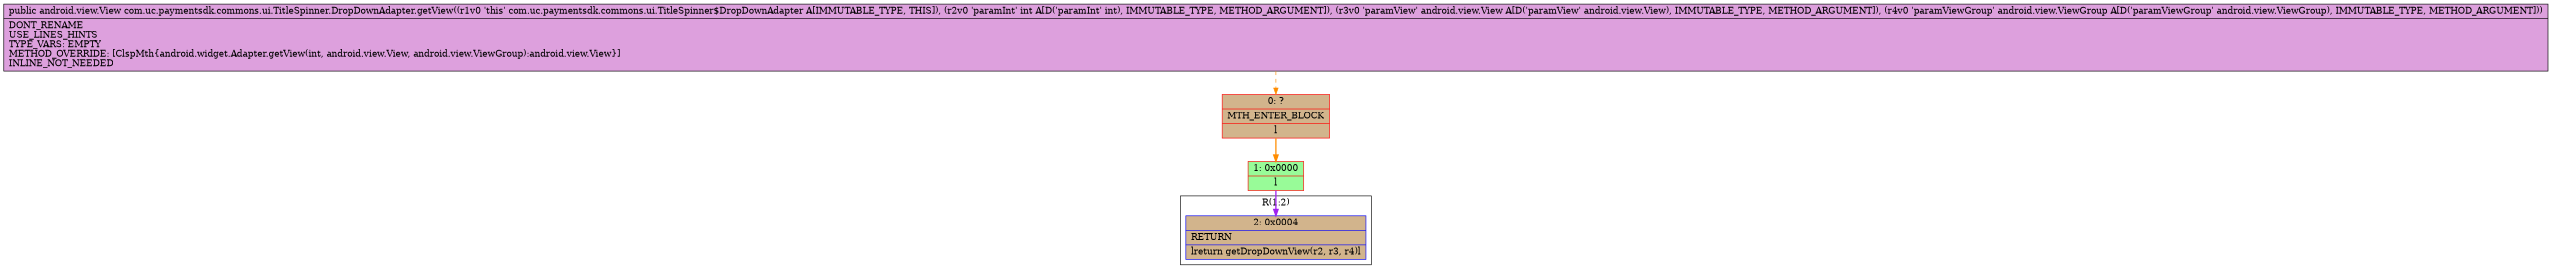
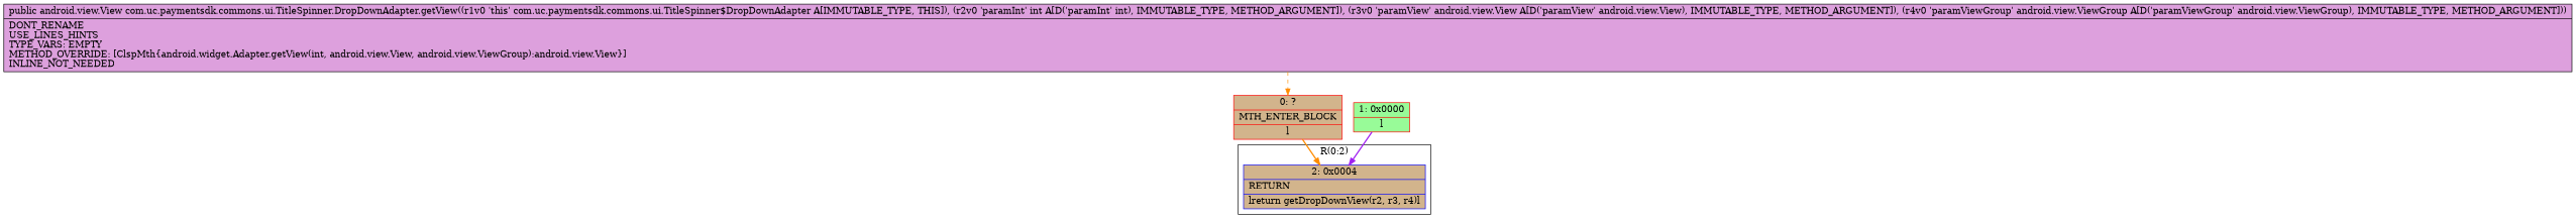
  digraph {
    node [color=red fillcolor=tan shape=record style=filled]
    edge [color=darkorange style=bold]
    n1 [color=blue label="{2\:\ 0x0004|RETURN\l|lreturn getDropDownView(r2, r3, r4)l}"]
    n2 [label="{0\:\ ?|MTH_ENTER_BLOCK\l|l}"]
    n3 [fillcolor=palegreen label="{1\:\ 0x0000|l}"]
    n4 [fillcolor=plum label="{public android.view.View com.uc.paymentsdk.commons.ui.TitleSpinner.DropDownAdapter.getView((r1v0 'this' com.uc.paymentsdk.commons.ui.TitleSpinner$DropDownAdapter A[IMMUTABLE_TYPE, THIS]), (r2v0 'paramInt' int A[D('paramInt' int), IMMUTABLE_TYPE, METHOD_ARGUMENT]), (r3v0 'paramView' android.view.View A[D('paramView' android.view.View), IMMUTABLE_TYPE, METHOD_ARGUMENT]), (r4v0 'paramViewGroup' android.view.ViewGroup A[D('paramViewGroup' android.view.ViewGroup), IMMUTABLE_TYPE, METHOD_ARGUMENT]))  | DONT_RENAME\lUSE_LINES_HINTS\lTYPE_VARS: EMPTY\lMETHOD_OVERRIDE: [ClspMth\{android.widget.Adapter.getView(int, android.view.View, android.view.ViewGroup):android.view.View\}]\lINLINE_NOT_NEEDED\l}" color=""]
    subgraph cluster_1 {
-     label="R(1:2)"
+     label="R(0:2)"
      n1
    }
-   n2 -> n3
+   n2 -> n1
    n3 -> n1 [color=purple]
    n4 -> n2 [style=dashed]
  }
